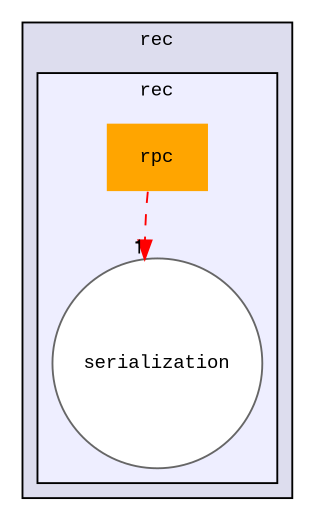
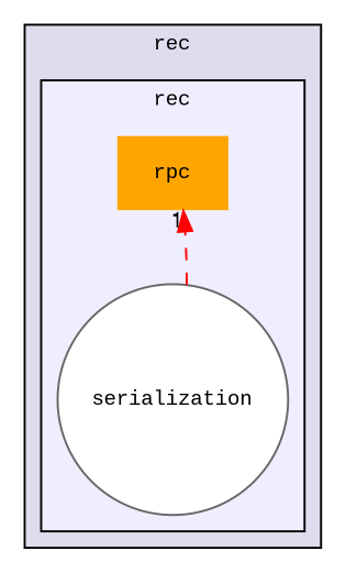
  digraph {
    compound=true
    fontname="Liberation Mono"
    node [fontname="Liberation Mono" fontsize=10 style=filled]
    n1 [label=rpc shape=plaintext fillcolor=orange color=teal]
    n2 [color=gray40 fillcolor=white label=serialization shape=circle]
    subgraph cluster_1 {
      bgcolor="#ddddee"
      fontsize=10
      label=rec
      pencolor=black
      subgraph cluster_2 {
        bgcolor="#eeeeff"
        fontsize=10
        pencolor=black
        n1
        n2
      }
    }
-   n1 -> n2 [headlabel=1 labeldistance=1.5 labelfontname=FreeSans labelfontsize=10 color=red style=dashed fontname="Liberation Mono"]
+   n2 -> n1 [headlabel=1 labeldistance=1.5 labelfontname=FreeSans labelfontsize=10 color=red style=dashed fontname="Liberation Mono"]
  }
